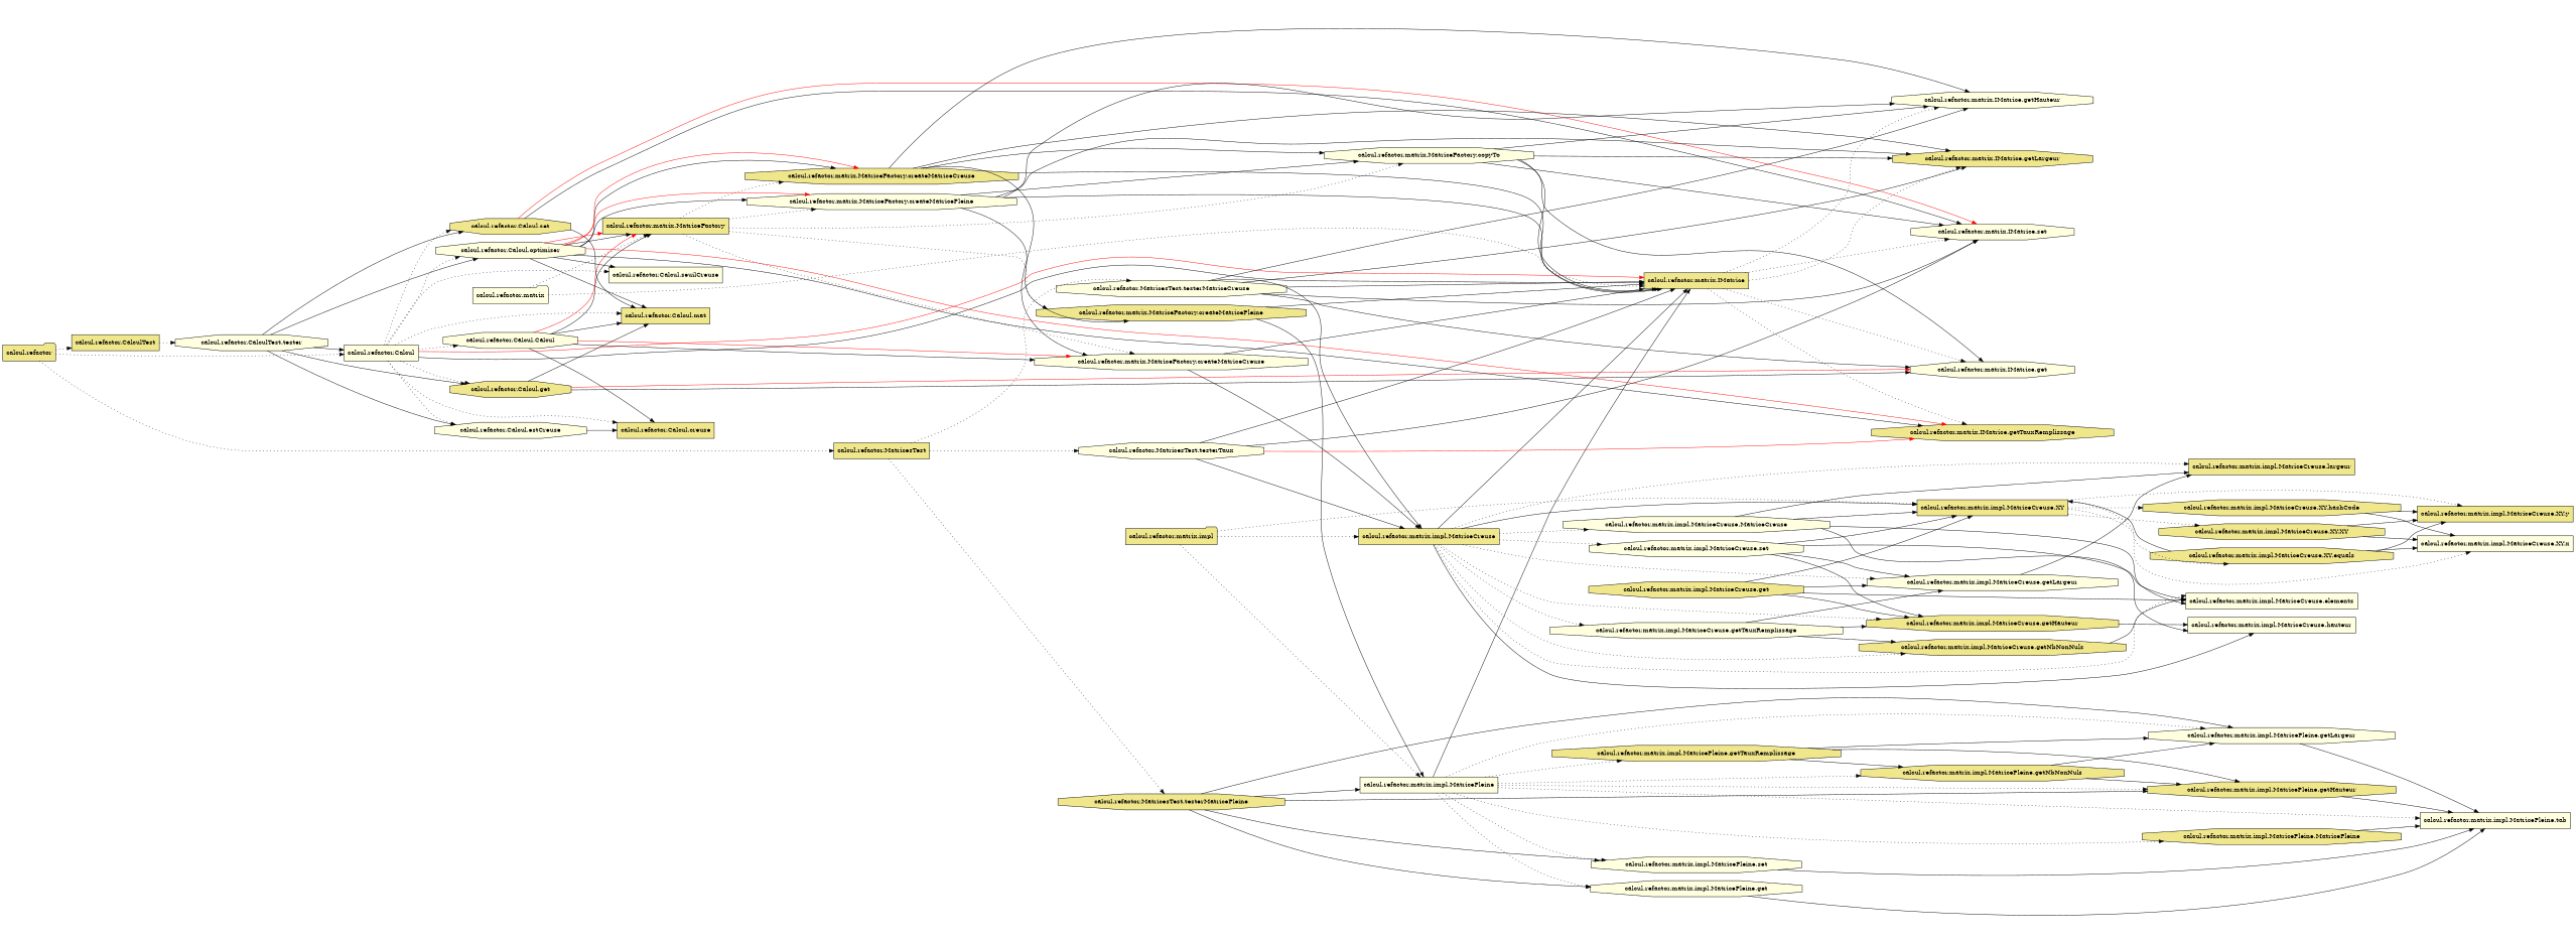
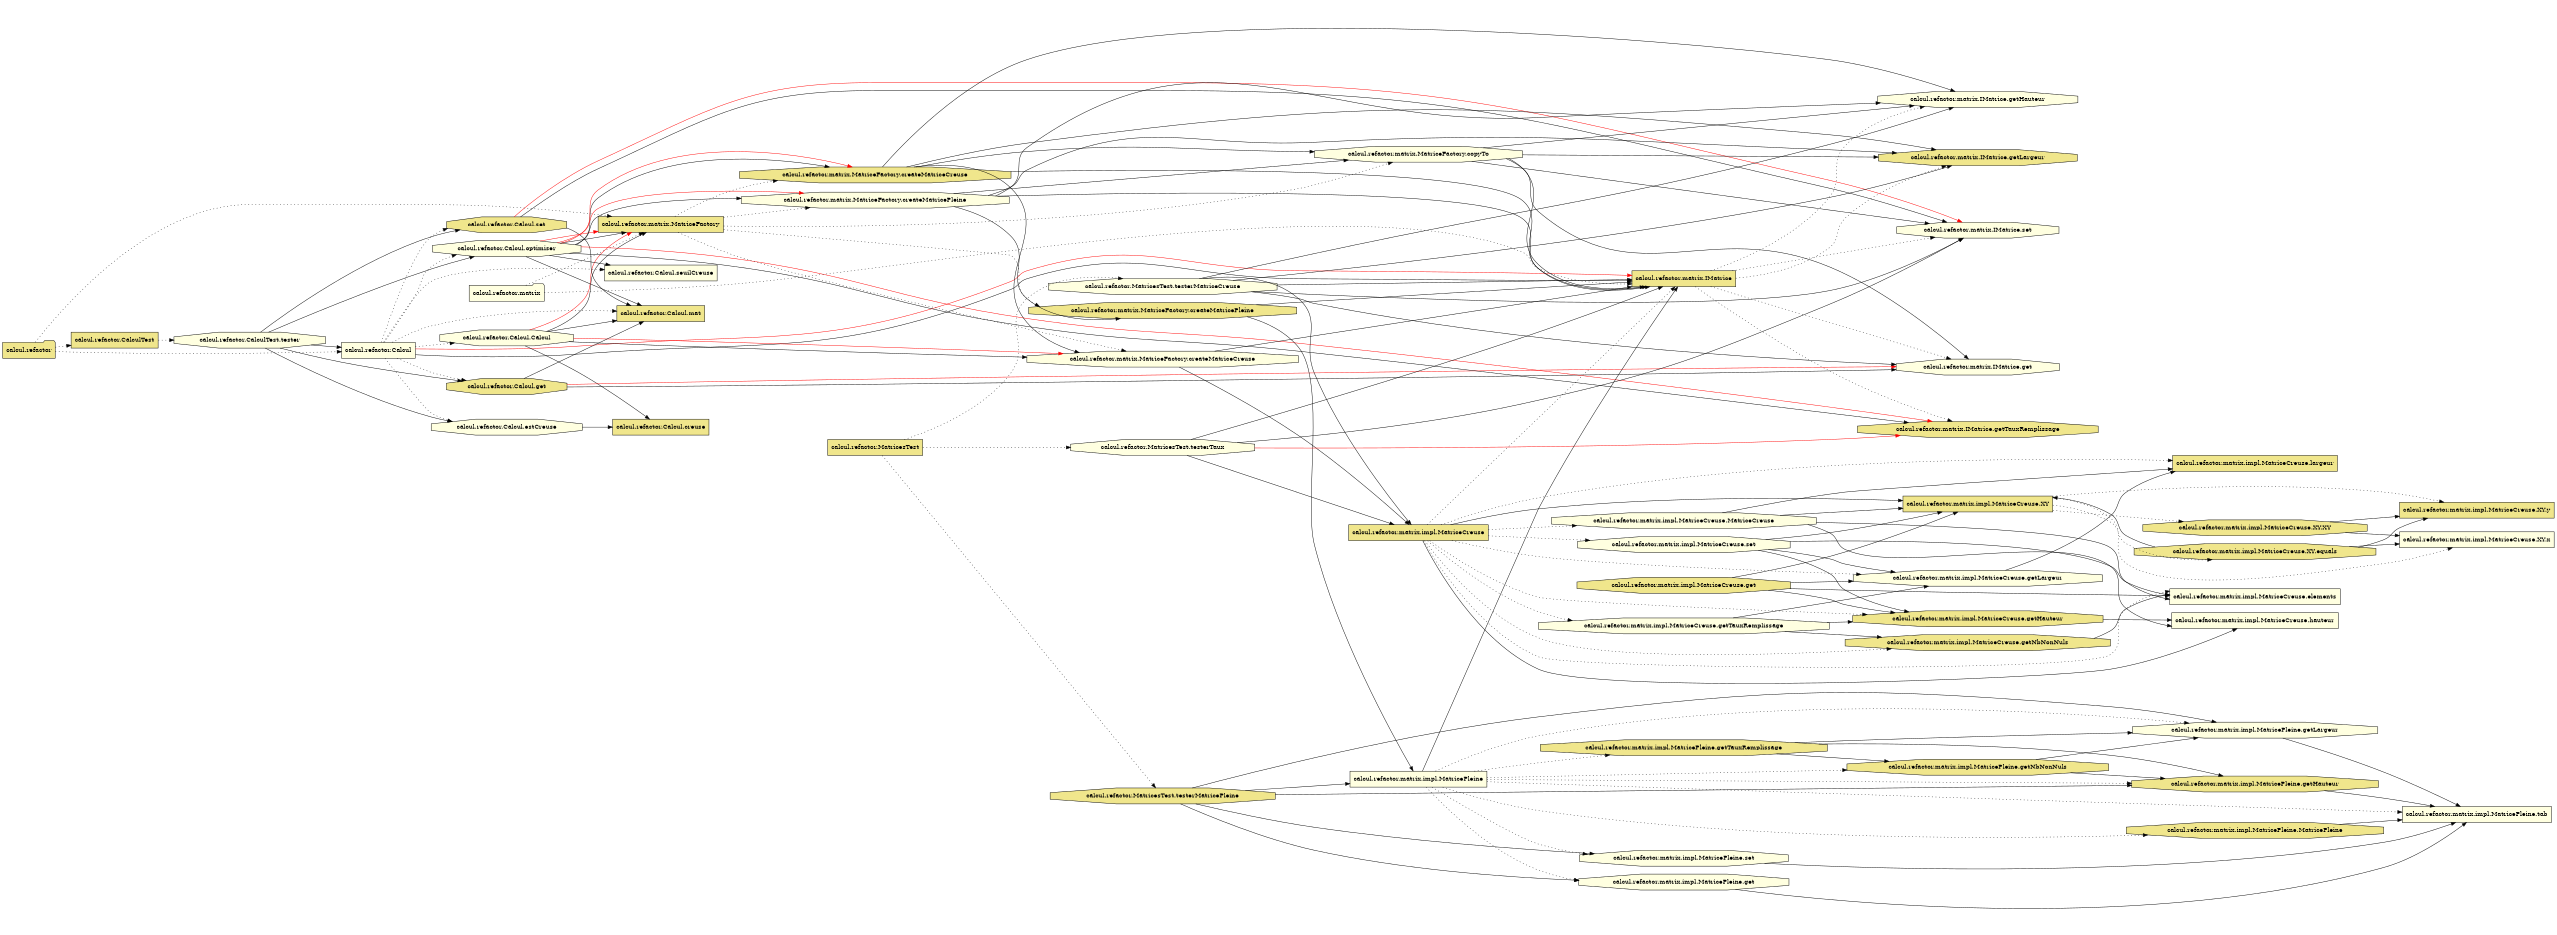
  digraph {
    rankdir=LR
    node [fillcolor=khaki shape=octagon style=filled]
    n1 [label="calcul.refactor.matrix.impl.MatriceCreuse.XY" shape=box]
    n2 [label="calcul.refactor.matrix.impl.MatriceCreuse.XY.XY"]
    n3 [label="calcul.refactor.matrix.impl.MatriceCreuse.XY.equals"]
-   n4 [label="calcul.refactor.matrix.impl.MatriceCreuse.XY.hashCode"]
    n5 [fillcolor=lightyellow label="calcul.refactor.matrix.impl.MatriceCreuse.XY.x" shape=doubleellipse]
    n6 [label="calcul.refactor.matrix.impl.MatriceCreuse.XY.y" shape=doubleellipse]
    n7 [label="calcul.refactor.matrix.impl.MatriceCreuse" shape=box]
    n8 [fillcolor=lightyellow label="calcul.refactor.matrix.impl.MatriceCreuse.MatriceCreuse"]
    n9 [fillcolor=lightyellow label="calcul.refactor.matrix.impl.MatriceCreuse.getLargeur"]
    n10 [label="calcul.refactor.matrix.impl.MatriceCreuse.getHauteur"]
    n11 [fillcolor=lightyellow label="calcul.refactor.matrix.impl.MatriceCreuse.set"]
    n12 [fillcolor=lightyellow label="calcul.refactor.matrix.impl.MatriceCreuse.getTauxRemplissage"]
    n13 [label="calcul.refactor.matrix.impl.MatriceCreuse.getNbNonNuls"]
    n14 [fillcolor=lightyellow label="calcul.refactor.matrix.impl.MatriceCreuse.elements" shape=doubleellipse]
    n15 [fillcolor=lightyellow label="calcul.refactor.matrix.impl.MatriceCreuse.hauteur" shape=doubleellipse]
    n16 [label="calcul.refactor.matrix.impl.MatriceCreuse.largeur" shape=doubleellipse]
    n17 [label="calcul.refactor.matrix.IMatrice" shape=box]
    n18 [label="calcul.refactor.matrix.impl.MatriceCreuse.get"]
    n19 [label="calcul.refactor.matrix.IMatrice.getLargeur"]
    n20 [fillcolor=lightyellow label="calcul.refactor.matrix.IMatrice.getHauteur"]
    n21 [fillcolor=lightyellow label="calcul.refactor.matrix.IMatrice.set"]
    n22 [fillcolor=lightyellow label="calcul.refactor.matrix.IMatrice.get"]
    n23 [label="calcul.refactor.matrix.IMatrice.getTauxRemplissage"]
    n24 [fillcolor=lightyellow label="calcul.refactor.Calcul" shape=box]
    n25 [fillcolor=lightyellow label="calcul.refactor.Calcul.Calcul"]
    n26 [label="calcul.refactor.Calcul.set"]
    n27 [label="calcul.refactor.Calcul.get"]
    n28 [fillcolor=lightyellow label="calcul.refactor.Calcul.estCreuse"]
    n29 [fillcolor=lightyellow label="calcul.refactor.Calcul.optimiser"]
    n30 [fillcolor=lightyellow label="calcul.refactor.Calcul.seuilCreuse" shape=doubleellipse]
    n31 [label="calcul.refactor.Calcul.creuse" shape=doubleellipse]
    n32 [label="calcul.refactor.Calcul.mat" shape=doubleellipse]
    n33 [label="calcul.refactor.matrix.MatriceFactory" shape=box]
    n34 [fillcolor=lightyellow label="calcul.refactor.matrix.MatriceFactory.createMatriceCreuse"]
    n35 [label="calcul.refactor.matrix.MatriceFactory.createMatriceCreuse"]
    n36 [fillcolor=lightyellow label="calcul.refactor.matrix.MatriceFactory.createMatricePleine"]
    n37 [label="calcul.refactor.matrix.MatriceFactory.createMatricePleine"]
    n38 [fillcolor=lightyellow label="calcul.refactor.matrix.MatriceFactory.copyTo"]
    n39 [label="calcul.refactor.MatricesTest" shape=box]
    n40 [label="calcul.refactor.MatricesTest.testerMatricePleine"]
    n41 [fillcolor=lightyellow label="calcul.refactor.MatricesTest.testerMatriceCreuse"]
    n42 [fillcolor=lightyellow label="calcul.refactor.MatricesTest.testerTaux"]
    n43 [fillcolor=lightyellow label="calcul.refactor.matrix.impl.MatricePleine" shape=box]
    n44 [label="calcul.refactor.matrix.impl.MatricePleine.getHauteur"]
    n45 [fillcolor=lightyellow label="calcul.refactor.matrix.impl.MatricePleine.getLargeur"]
    n46 [fillcolor=lightyellow label="calcul.refactor.matrix.impl.MatricePleine.set"]
    n47 [fillcolor=lightyellow label="calcul.refactor.matrix.impl.MatricePleine.get"]
    n48 [label="calcul.refactor.matrix.impl.MatricePleine.MatricePleine"]
    n49 [label="calcul.refactor.matrix.impl.MatricePleine.getTauxRemplissage"]
    n50 [label="calcul.refactor.matrix.impl.MatricePleine.getNbNonNuls"]
    n51 [fillcolor=lightyellow label="calcul.refactor.matrix.impl.MatricePleine.tab" shape=doubleellipse]
    n52 [label="calcul.refactor.CalculTest" shape=box]
    n53 [fillcolor=lightyellow label="calcul.refactor.CalculTest.tester"]
-   n54 [label="calcul.refactor.matrix.impl" shape=folder]
    n55 [fillcolor=lightyellow label="calcul.refactor.matrix" shape=folder]
    n56 [label="calcul.refactor" shape=folder]
    n1 -> n2 [style=dotted]
    n1 -> n3 [style=dotted]
-   n1 -> n4 [style=dotted]
    n1 -> n5 [style=dotted]
    n1 -> n6 [style=dotted]
    n2 -> n5
    n2 -> n6
    n3 -> n1
    n3 -> n5
    n3 -> n6
-   n4 -> n5
-   n4 -> n6
    n7 -> n1
    n7 -> n8 [style=dotted]
    n7 -> n9 [style=dotted]
    n7 -> n10 [style=dotted]
    n7 -> n11 [style=dotted]
    n7 -> n12 [style=dotted]
    n7 -> n13 [style=dotted]
    n7 -> n14 [style=dotted]
    n7 -> n15 [style=solid]
    n7 -> n16 [style=dotted]
-   n7 -> n17
+   n7 -> n17 [style=dotted]
    n8 -> n1
    n8 -> n14
    n8 -> n15
    n8 -> n16
    n9 -> n16
    n10 -> n15
    n11 -> n1
    n11 -> n9
    n11 -> n10
    n11 -> n14
    n12 -> n9
    n12 -> n10
    n12 -> n13
    n13 -> n14
    n17 -> n19 [style=dotted]
    n17 -> n20 [style=dotted]
    n17 -> n21 [style=dotted]
    n17 -> n22 [style=dotted]
    n17 -> n23 [style=dotted]
    n18 -> n1
    n18 -> n9
    n18 -> n10
    n18 -> n14
    n24 -> n17
    n24 -> n17 [color=red]
    n24 -> n25 [style=dotted]
    n24 -> n26 [style=dotted]
    n24 -> n27 [style=dotted]
    n24 -> n28 [style=dotted]
    n24 -> n29 [style=dotted]
    n24 -> n30 [style=dotted]
-   n24 -> n31 [style=dotted]
    n24 -> n32 [style=dotted]
    n25 -> n31
    n25 -> n32
    n25 -> n33
    n25 -> n33 [color=red]
    n25 -> n34
    n25 -> n34 [color=red]
    n26 -> n21
    n26 -> n21 [color=red]
    n26 -> n32
    n27 -> n22
    n27 -> n22 [color=red]
    n27 -> n32
    n28 -> n31
    n29 -> n23
    n29 -> n23 [color=red]
    n29 -> n30
    n29 -> n32
    n29 -> n33
    n29 -> n33 [color=red]
    n29 -> n35
    n29 -> n35 [color=red]
    n29 -> n36
    n29 -> n36 [color=red]
    n33 -> n34 [style=dotted]
    n33 -> n35 [style=dotted]
    n33 -> n36 [style=dotted]
    n33 -> n37 [style=dotted]
    n33 -> n38 [style=dotted]
    n34 -> n7
    n34 -> n17
    n35 -> n17
    n35 -> n19
    n35 -> n20
    n35 -> n34
    n35 -> n38
    n36 -> n17
    n36 -> n19
    n36 -> n20
    n36 -> n37
    n36 -> n38
    n37 -> n17
    n37 -> n43
    n38 -> n17
    n38 -> n19
    n38 -> n20
    n38 -> n21
    n38 -> n22
    n39 -> n40 [style=dotted]
    n39 -> n41 [style=dotted]
    n39 -> n42 [style=dotted]
    n40 -> n43
    n40 -> n44
    n40 -> n45
    n40 -> n46
    n40 -> n47
    n41 -> n7
    n41 -> n17
    n41 -> n19
    n41 -> n20
    n41 -> n21
    n41 -> n22
    n42 -> n7
    n42 -> n17
    n42 -> n21
    n42 -> n23 [color=red]
    n43 -> n17
    n43 -> n44 [style=dotted]
    n43 -> n45 [style=dotted]
    n43 -> n46 [style=dotted]
    n43 -> n47 [style=dotted]
    n43 -> n48 [style=dotted]
    n43 -> n49 [style=dotted]
    n43 -> n50 [style=dotted]
    n43 -> n51 [style=dotted]
    n44 -> n51
    n45 -> n51
    n46 -> n51
    n47 -> n51
    n48 -> n51
    n49 -> n44
    n49 -> n45
    n49 -> n50
    n50 -> n44
    n50 -> n45
    n52 -> n53 [style=dotted]
    n53 -> n24
    n53 -> n26
    n53 -> n27
    n53 -> n28
    n53 -> n29
-   n54 -> n1 [style=dotted]
-   n54 -> n7 [style=dotted]
-   n54 -> n43 [style=dotted]
    n55 -> n17 [style=dotted]
    n55 -> n33 [style=dotted]
    n56 -> n24 [style=dotted]
-   n56 -> n39 [style=dotted]
+   n56 -> n33 [style=dotted]
    n56 -> n52 [style=dotted]
  }
